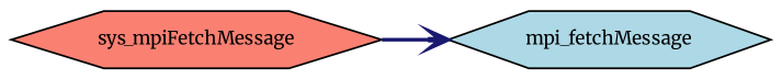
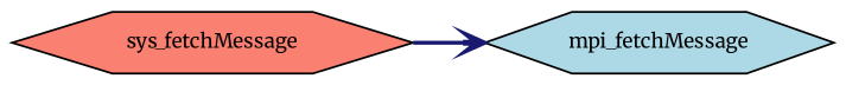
  digraph {
    rankdir=LR
    fontname=Merriweather
    node [color=black fontname=Merriweather fontsize=10 shape=hexagon style=filled]
-   n1 [fillcolor=salmon fontcolor=black height=0.2 label=sys_mpiFetchMessage width=0.4]
+   n1 [fillcolor=salmon fontcolor=black height=0.2 label=sys_fetchMessage width=0.4]
    n2 [fillcolor=lightblue height=0.2 label=mpi_fetchMessage width=0.4]
    n1 -> n2 [color=midnightblue fontname=Merriweather fontsize=10 labelfontname=Helvetica labelfontsize=10 style=bold arrowhead=vee]
  }
